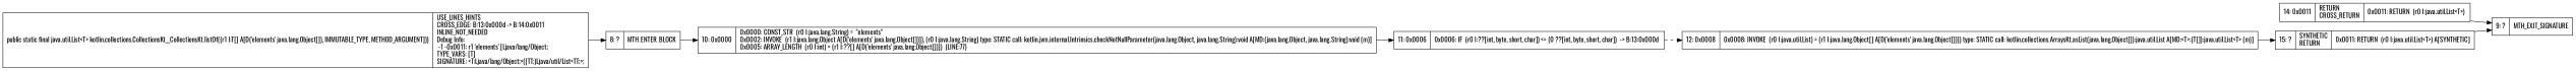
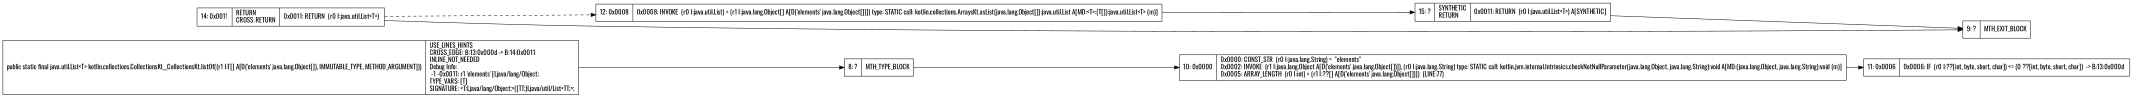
  digraph {
    fontname=Oswald
    rankdir=LR
    node [fontname=Oswald shape=record]
    edge [fontname=Oswald]
-   n1 [label="{8\:\ ?|MTH_ENTER_BLOCK\l}"]
+   n1 [label="{8\:\ ?|MTH_TYPE_BLOCK\l}"]
    n2 [label="{10\:\ 0x0000|0x0000: CONST_STR  (r0 I:java.lang.String) =  \"elements\" \l0x0002: INVOKE  (r1 I:java.lang.Object A[D('elements' java.lang.Object[])]), (r0 I:java.lang.String) type: STATIC call: kotlin.jvm.internal.Intrinsics.checkNotNullParameter(java.lang.Object, java.lang.String):void A[MD:(java.lang.Object, java.lang.String):void (m)]\l0x0005: ARRAY_LENGTH  (r0 I:int) = (r1 I:??[] A[D('elements' java.lang.Object[])])  (LINE:77)\l}"]
    n3 [label="{11\:\ 0x0006|0x0006: IF  (r0 I:??[int, byte, short, char]) \<= (0 ??[int, byte, short, char])  \-\> B:13:0x000d \l}"]
    n4 [label="{12\:\ 0x0008|0x0008: INVOKE  (r0 I:java.util.List) = (r1 I:java.lang.Object[] A[D('elements' java.lang.Object[])]) type: STATIC call: kotlin.collections.ArraysKt.asList(java.lang.Object[]):java.util.List A[MD:\<T\>:(T[]):java.util.List\<T\> (m)]\l}"]
    n5 [label="{15\:\ ?|SYNTHETIC\lRETURN\l|0x0011: RETURN  (r0 I:java.util.List\<T\>) A[SYNTHETIC]\l}"]
-   n6 [label="{9\:\ ?|MTH_EXIT_SIGNATURE\l}"]
+   n6 [label="{9\:\ ?|MTH_EXIT_BLOCK\l}"]
    n7 [label="{14\:\ 0x0011|RETURN\lCROSS_RETURN\l|0x0011: RETURN  (r0 I:java.util.List\<T\>) \l}"]
    n8 [label="{public static final java.util.List\<T\> kotlin.collections.CollectionsKt__CollectionsKt.listOf((r1 I:T[] A[D('elements' java.lang.Object[]), IMMUTABLE_TYPE, METHOD_ARGUMENT]))  | USE_LINES_HINTS\lCROSS_EDGE: B:13:0x000d \-\> B:14:0x0011\lINLINE_NOT_NEEDED\lDebug Info:\l  \-1 \-0x0011: r1 'elements' [Ljava\/lang\/Object;\lTYPE_VARS: [T]\lSIGNATURE: \<T:Ljava\/lang\/Object;\>([TT;)Ljava\/util\/List\<TT;\>;\l}"]
    n1 -> n2
    n2 -> n3
-   n3 -> n4 [style=dashed]
+   n7 -> n4 [style=dashed]
    n4 -> n5
    n5 -> n6
    n7 -> n6
    n8 -> n1
  }
